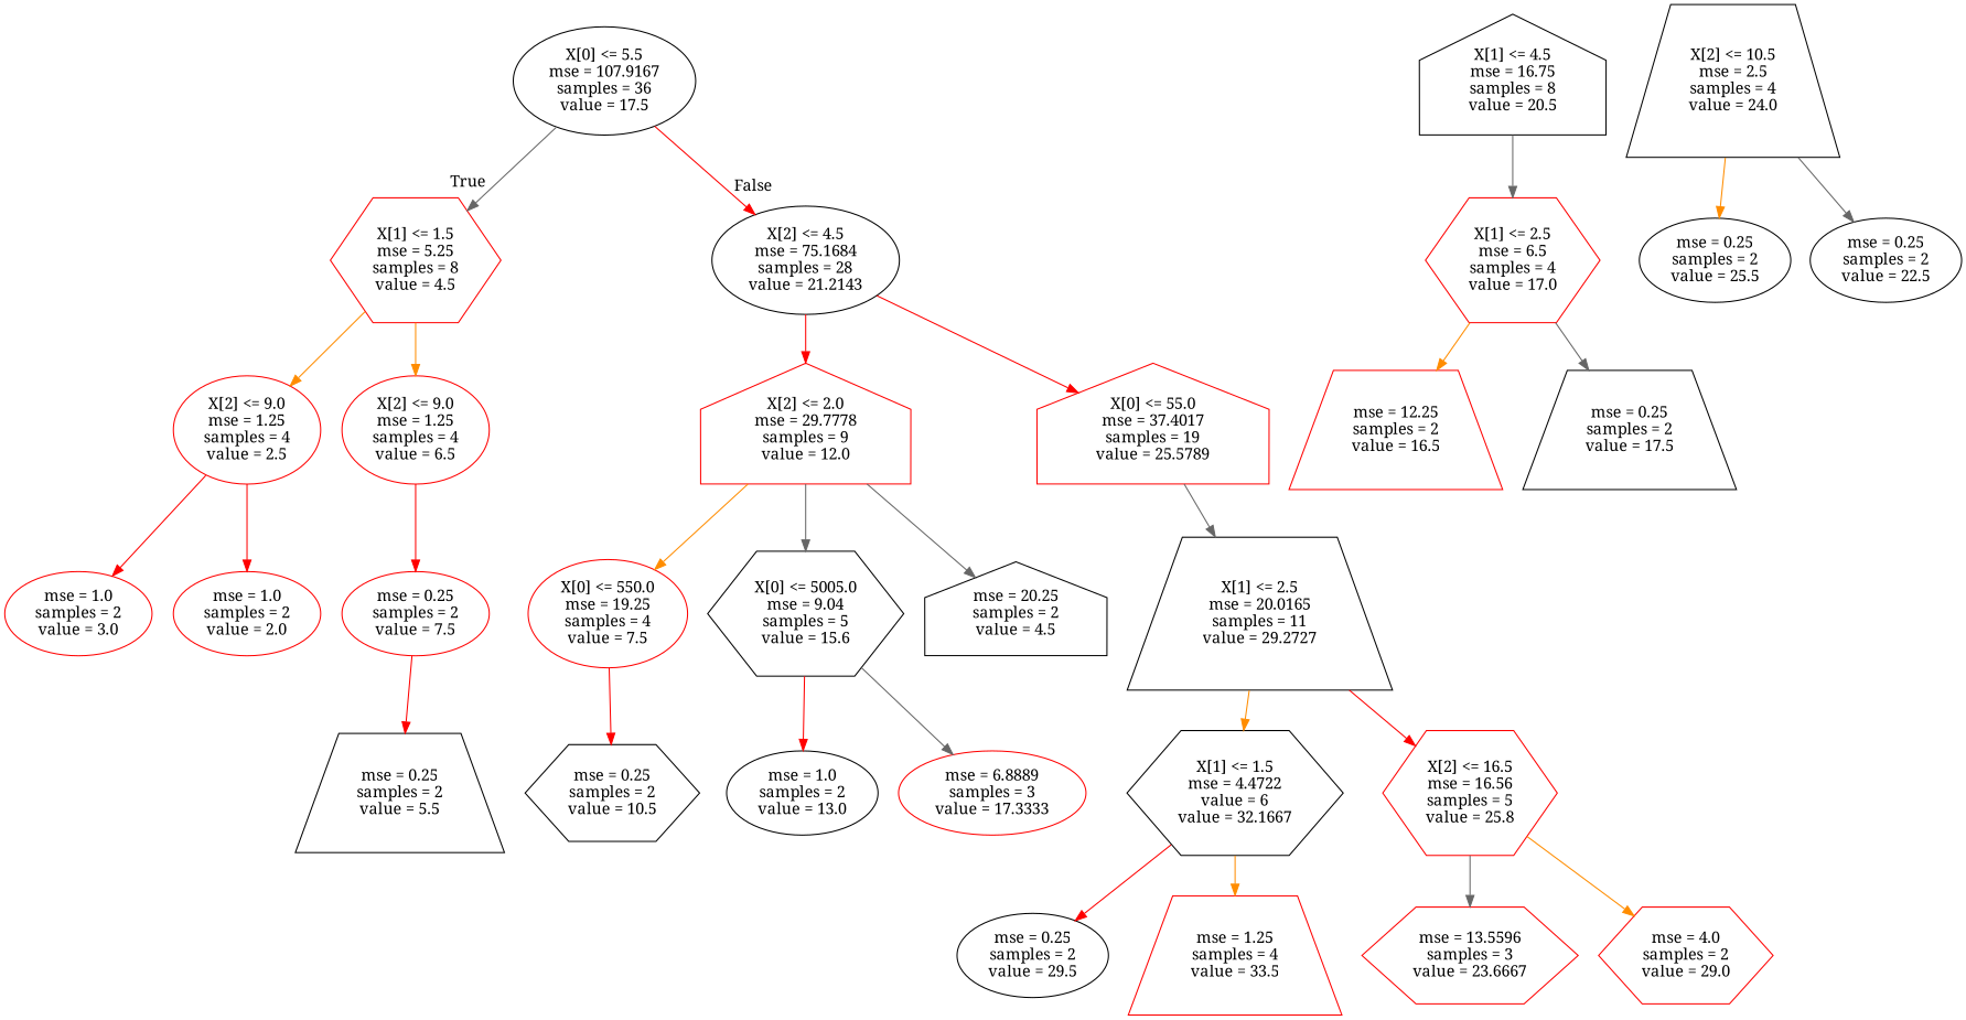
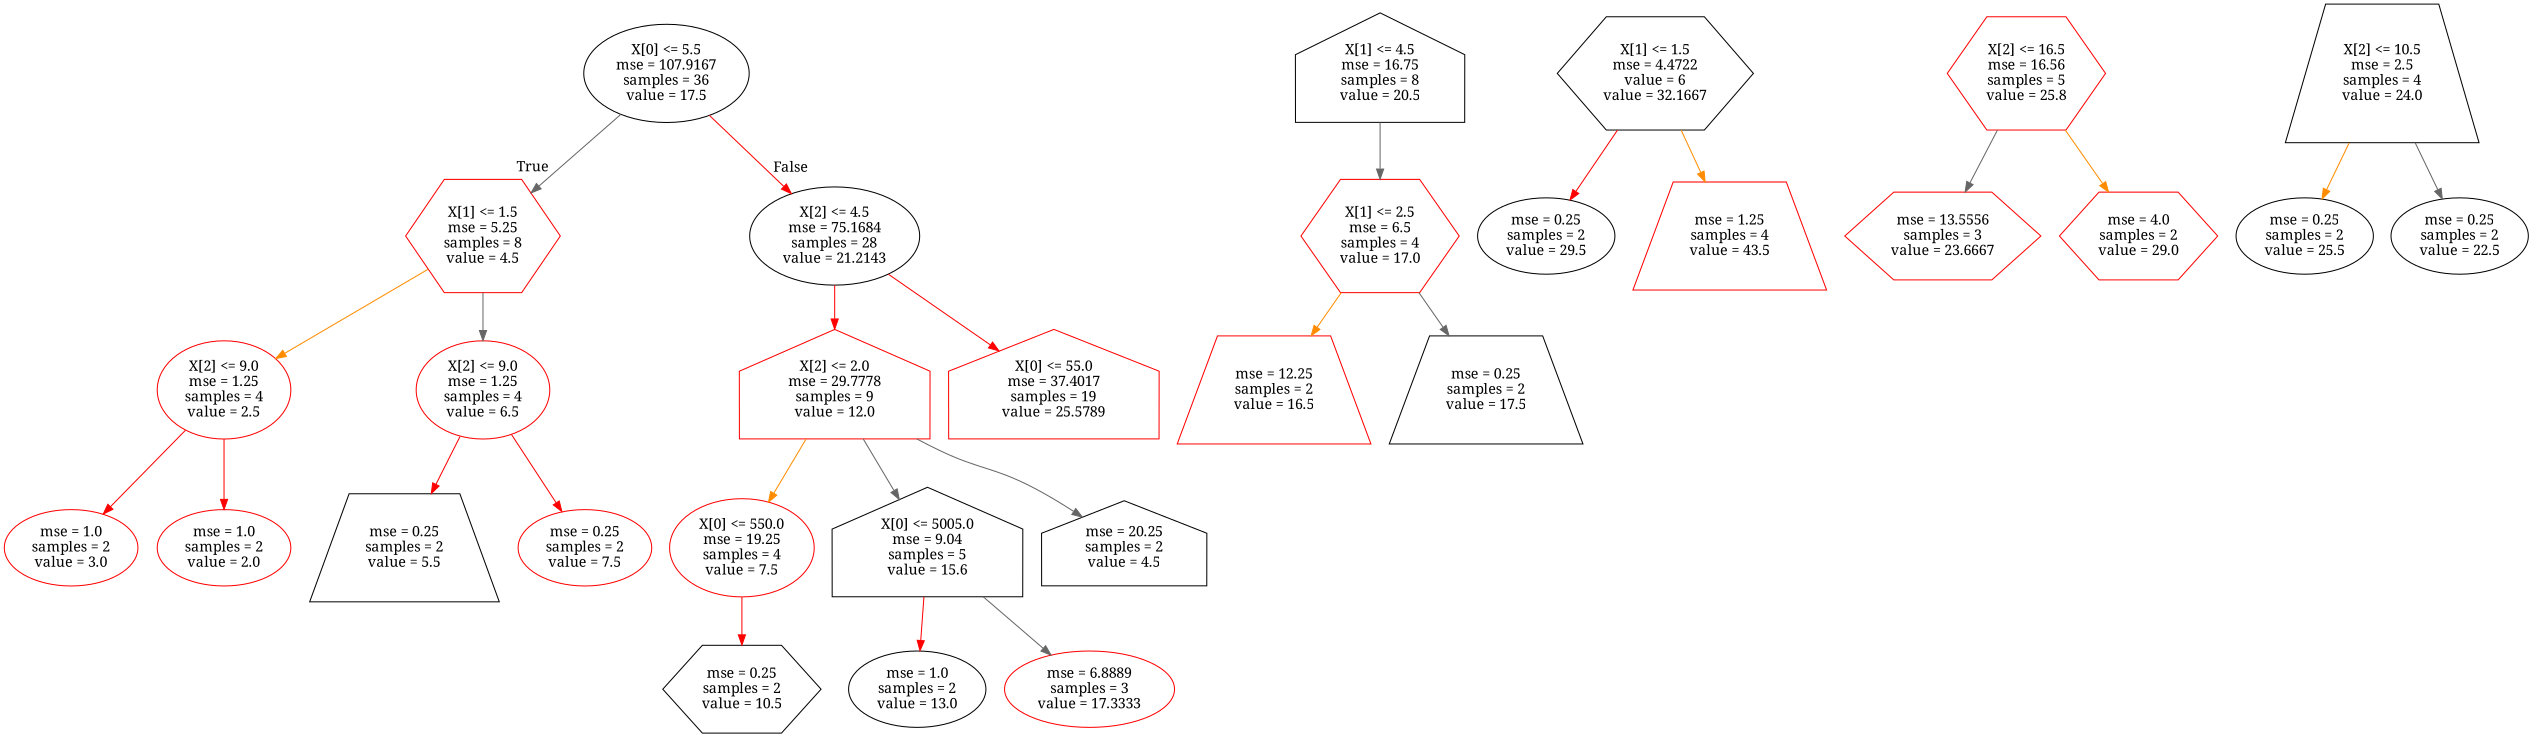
  digraph {
    fontname="Noto Serif"
    node [color=red fontname="Noto Serif" shape=ellipse]
    edge [color=red fontname="Noto Serif"]
    n1 [color=black label="X[0] <= 5.5\nmse = 107.9167\nsamples = 36\nvalue = 17.5"]
    n2 [label="X[1] <= 1.5\nmse = 5.25\nsamples = 8\nvalue = 4.5" shape=hexagon]
    n3 [color=black label="X[2] <= 4.5\nmse = 75.1684\nsamples = 28\nvalue = 21.2143"]
    n4 [label="X[2] <= 9.0\nmse = 1.25\nsamples = 4\nvalue = 2.5"]
    n5 [label="X[2] <= 9.0\nmse = 1.25\nsamples = 4\nvalue = 6.5"]
    n6 [label="X[2] <= 2.0\nmse = 29.7778\nsamples = 9\nvalue = 12.0" shape=house]
    n7 [label="X[0] <= 55.0\nmse = 37.4017\nsamples = 19\nvalue = 25.5789" shape=house]
    n8 [label="mse = 1.0\nsamples = 2\nvalue = 3.0"]
    n9 [label="mse = 1.0\nsamples = 2\nvalue = 2.0"]
    n10 [color=black label="mse = 0.25\nsamples = 2\nvalue = 5.5" shape=trapezium]
    n11 [label="mse = 0.25\nsamples = 2\nvalue = 7.5"]
    n12 [label="X[0] <= 550.0\nmse = 19.25\nsamples = 4\nvalue = 7.5"]
-   n13 [color=black label="X[0] <= 5005.0\nmse = 9.04\nsamples = 5\nvalue = 15.6" shape=hexagon]
+   n13 [color=black label="X[0] <= 5005.0\nmse = 9.04\nsamples = 5\nvalue = 15.6" shape=house]
    n14 [color=black label="mse = 20.25\nsamples = 2\nvalue = 4.5" shape=house]
-   n15 [color=black label="X[1] <= 2.5\nmse = 20.0165\nsamples = 11\nvalue = 29.2727" shape=trapezium]
    n16 [color=black label="mse = 0.25\nsamples = 2\nvalue = 10.5" shape=hexagon]
    n17 [color=black label="mse = 1.0\nsamples = 2\nvalue = 13.0"]
    n18 [label="mse = 6.8889\nsamples = 3\nvalue = 17.3333"]
    n19 [color=black label="X[1] <= 4.5\nmse = 16.75\nsamples = 8\nvalue = 20.5" shape=house]
    n20 [label="X[1] <= 2.5\nmse = 6.5\nsamples = 4\nvalue = 17.0" shape=hexagon]
    n21 [color=black label="X[1] <= 1.5\nmse = 4.4722\nvalue = 6\nvalue = 32.1667" shape=hexagon]
    n22 [label="X[2] <= 16.5\nmse = 16.56\nsamples = 5\nvalue = 25.8" shape=hexagon]
    n23 [label="mse = 12.25\nsamples = 2\nvalue = 16.5" shape=trapezium]
    n24 [color=black label="mse = 0.25\nsamples = 2\nvalue = 17.5" shape=trapezium]
    n25 [color=black label="X[2] <= 10.5\nmse = 2.5\nsamples = 4\nvalue = 24.0" shape=trapezium]
    n26 [color=black label="mse = 0.25\nsamples = 2\nvalue = 25.5"]
    n27 [color=black label="mse = 0.25\nsamples = 2\nvalue = 22.5"]
    n28 [color=black label="mse = 0.25\nsamples = 2\nvalue = 29.5"]
-   n29 [label="mse = 1.25\nsamples = 4\nvalue = 33.5" shape=trapezium]
-   n30 [label="mse = 13.5596\nsamples = 3\nvalue = 23.6667" shape=hexagon]
+   n29 [label="mse = 1.25\nsamples = 4\nvalue = 43.5" shape=trapezium]
+   n30 [label="mse = 13.5556\nsamples = 3\nvalue = 23.6667" shape=hexagon]
    n31 [label="mse = 4.0\nsamples = 2\nvalue = 29.0" shape=hexagon]
    n1 -> n2 [color=gray40 headlabel=True labelangle=45 labeldistance=2.5]
    n1 -> n3 [headlabel=False labelangle=-45 labeldistance=2.5]
    n2 -> n4 [color=darkorange]
-   n2 -> n5 [color=darkorange]
+   n2 -> n5 [color=gray40]
    n3 -> n6
    n3 -> n7
    n4 -> n8
    n4 -> n9
-   n11 -> n10
+   n5 -> n10
    n5 -> n11
    n6 -> n12 [color=darkorange]
    n6 -> n13 [color=gray40]
    n6 -> n14 [color=gray40]
-   n7 -> n15 [color=gray40]
    n12 -> n16
    n13 -> n17
    n13 -> n18 [color=gray40]
-   n15 -> n21 [color=darkorange]
-   n15 -> n22
    n19 -> n20 [color=gray40]
    n20 -> n23 [color=darkorange]
    n20 -> n24 [color=gray40]
    n21 -> n28
    n21 -> n29 [color=darkorange]
    n22 -> n30 [color=gray40]
    n22 -> n31 [color=darkorange]
    n25 -> n26 [color=darkorange]
    n25 -> n27 [color=gray40]
  }
